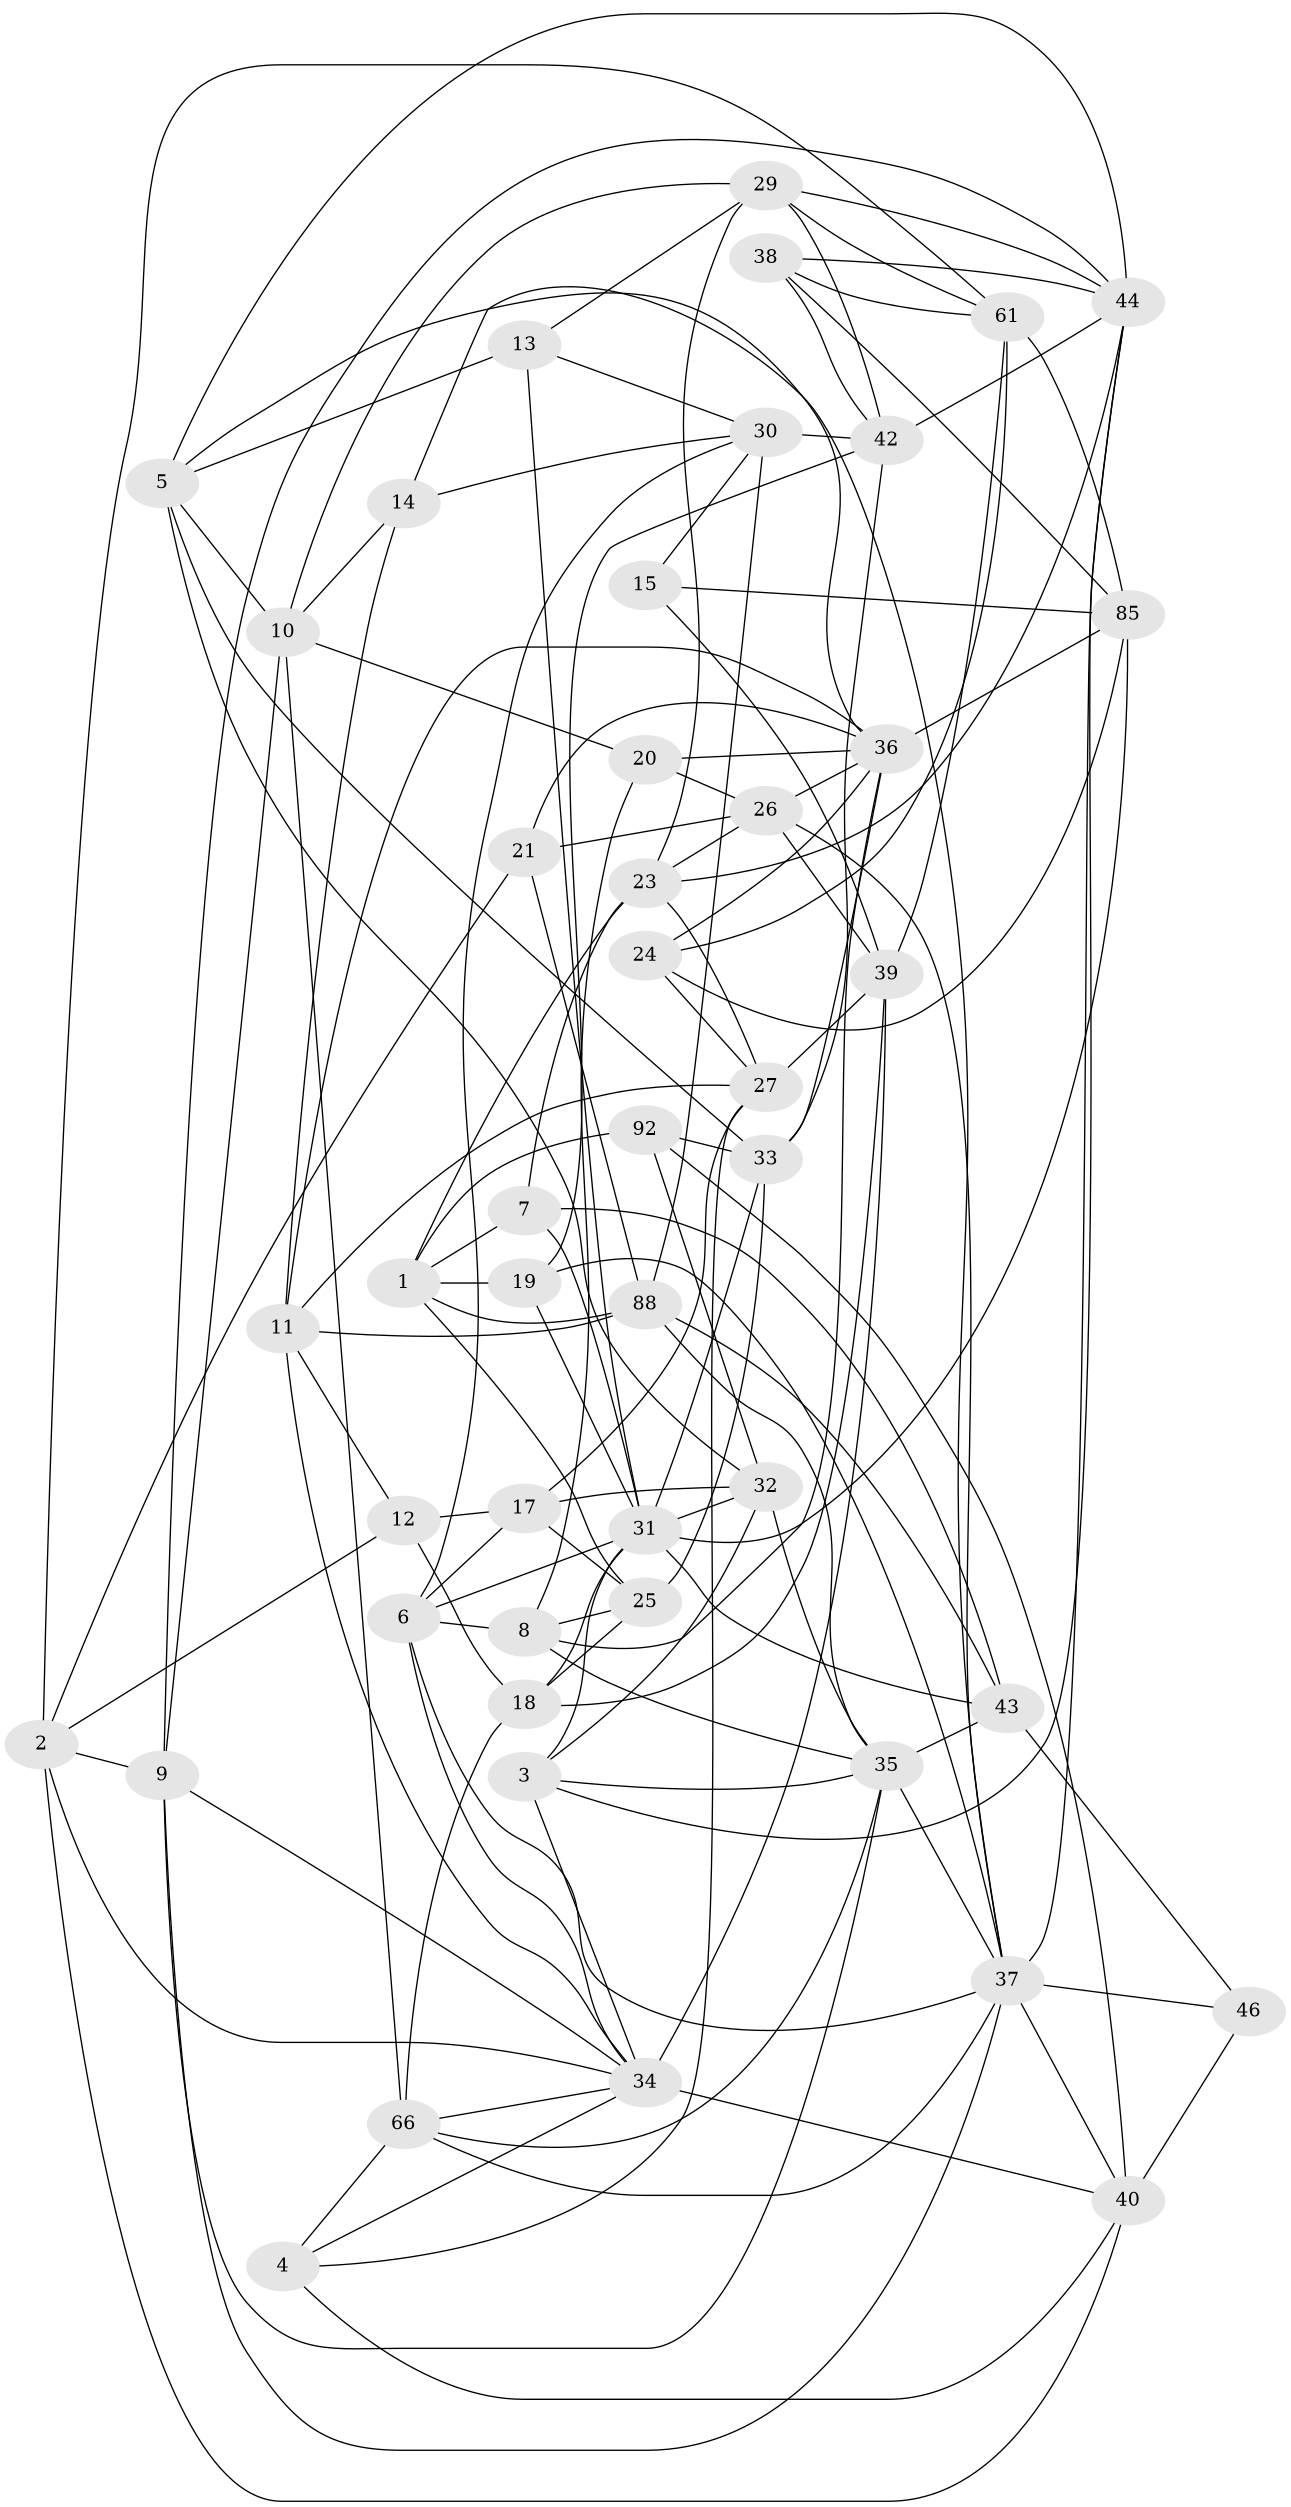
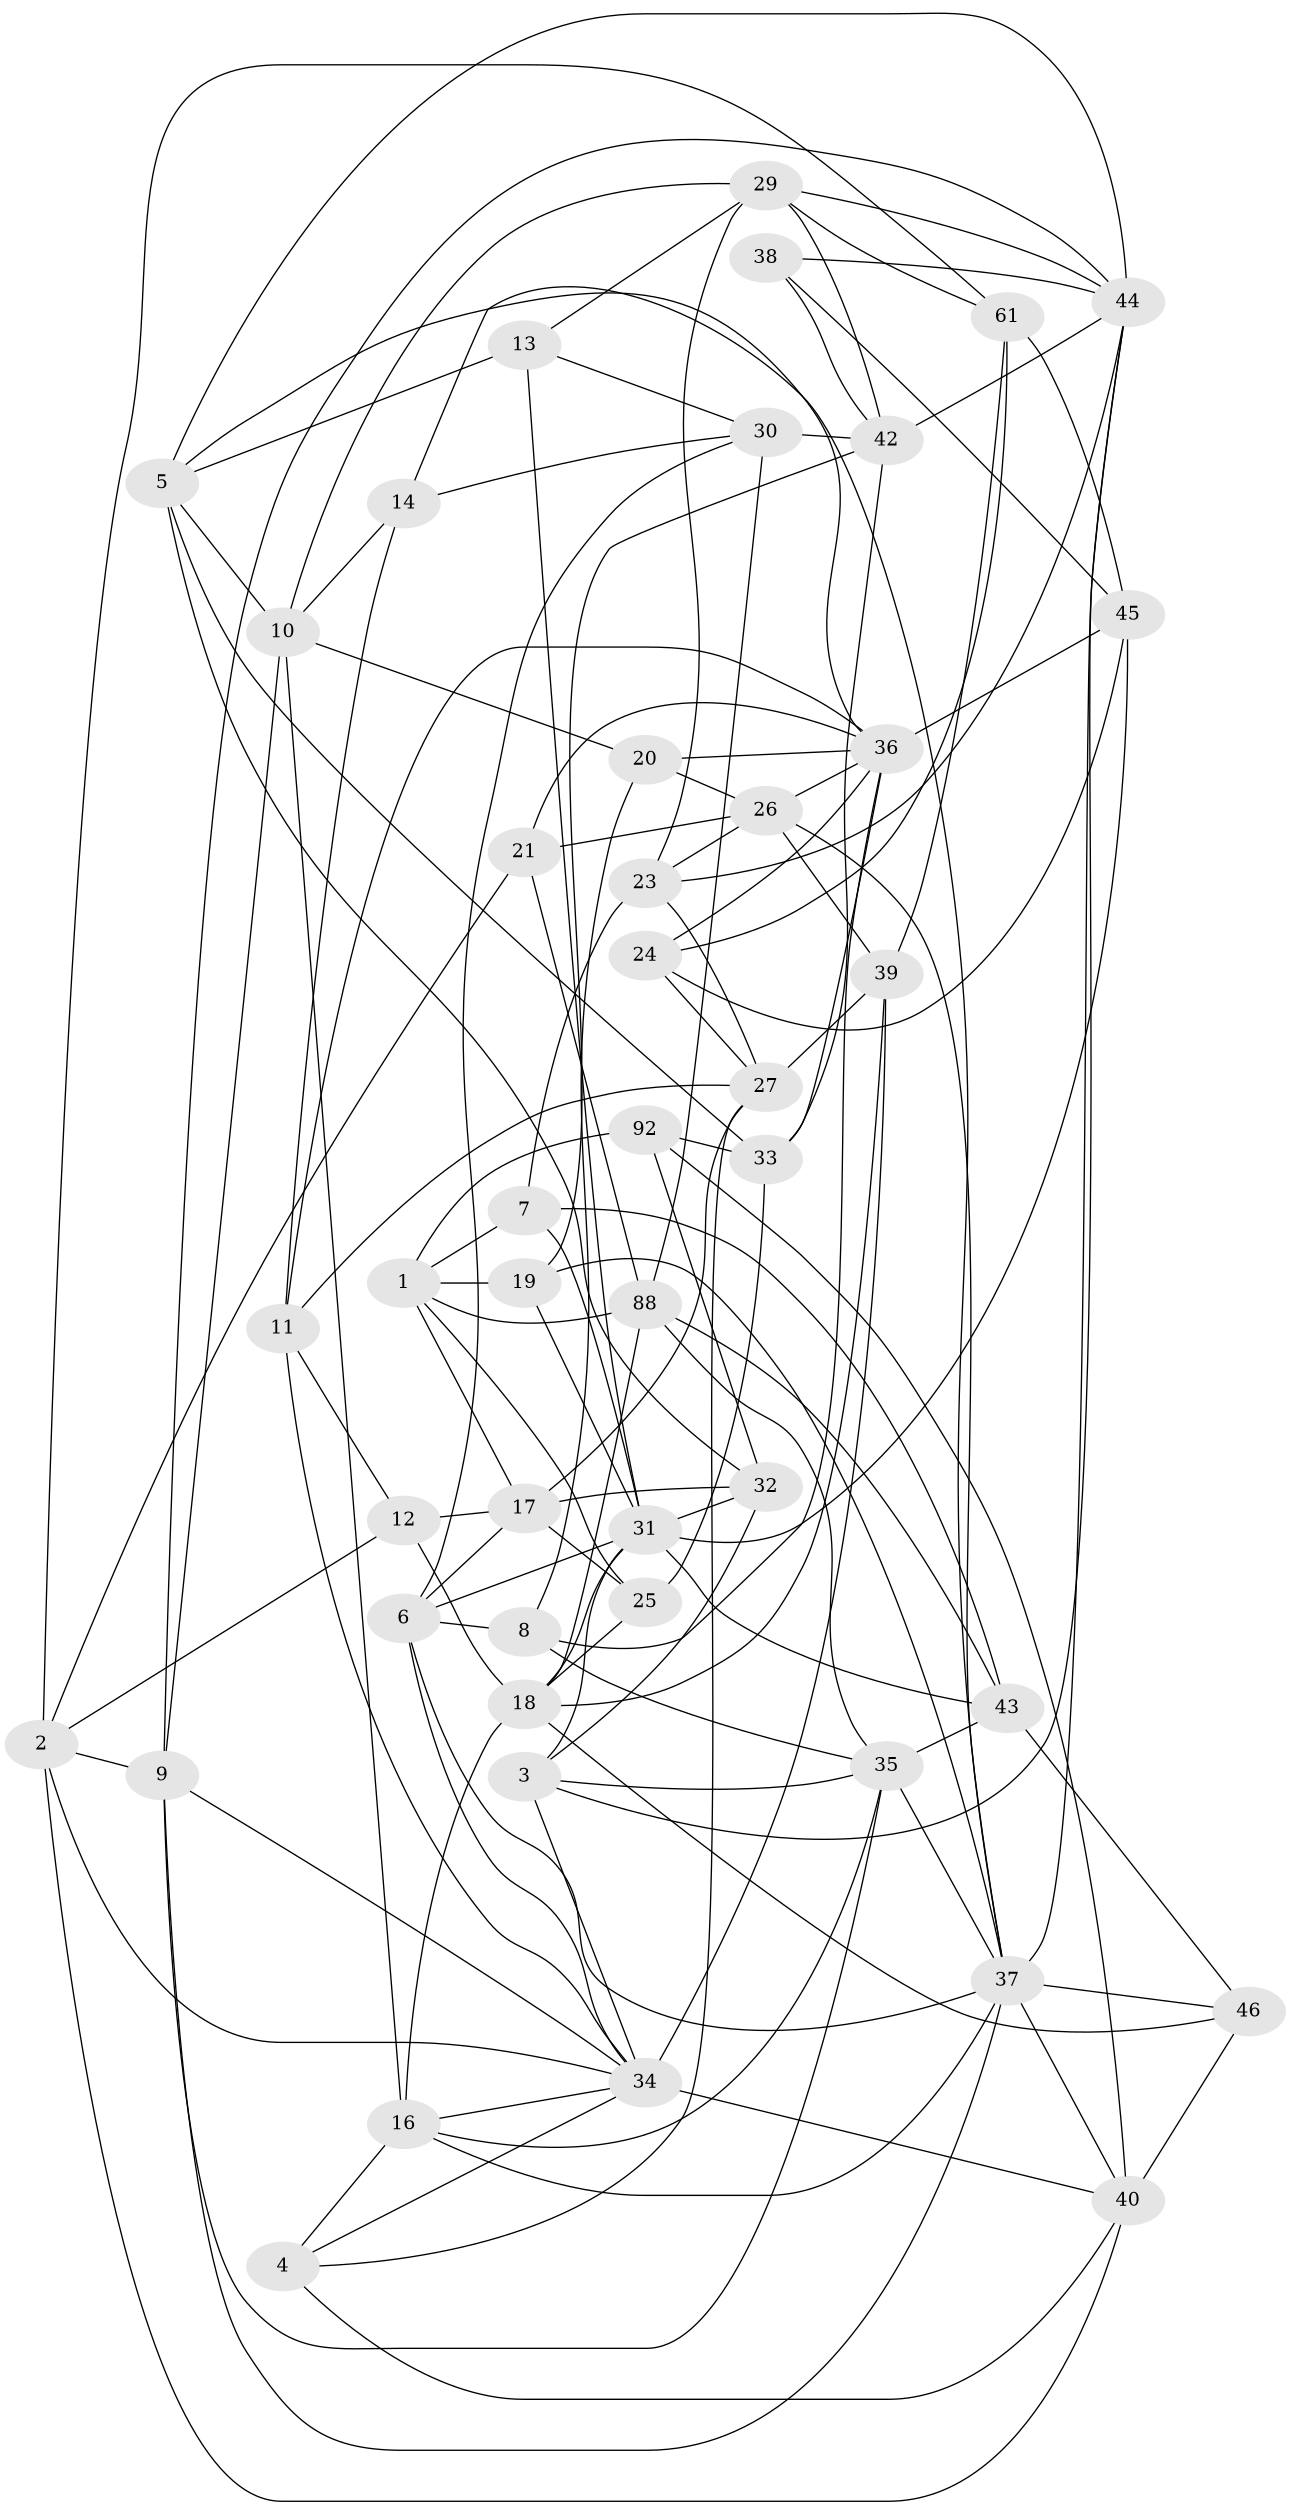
  graph {
    rankdir=LR
    node [color=gray90 style=filled]
    edge [weight=1.0]
    1
    7
    19
    n4 [label=92]
    23
    25
    n7 [label=88]
    31
    43
    37
    42
    40
    32
    33
    44
    27
    29
    26
    35
    30
    2
    9
    12
    21
    34
    n26 [label=61]
    10
    17
    18
    36
    39
    46
-   45 [label=85]
+   45
    3
    4
-   16 [label=66]
+   16
    5
    13
    20
    14
    6
    8
    11
-   15
    24
    38
    1 -- 7
    1 -- 19
    1 -- n4
-   1 -- 23
+   1 -- 17
    1 -- 25
    1 -- n7
    7 -- 23
    7 -- 31
    7 -- 43
    19 -- 31
    19 -- 37
    19 -- 42
    n4 -- 40
    n4 -- 32
    n4 -- 33
    23 -- 44
    23 -- 27
    23 -- 29
    23 -- 26
    25 -- 33
    n7 -- 43
    n7 -- 35
    n7 -- 30
    31 -- 43
    31 -- 32
-   31 -- 33
    31 -- 45
    43 -- 46
    37 -- 40
    37 -- 44
    37 -- 46
    42 -- 44
    40 -- 46
-   32 -- 35
    33 -- 42
    33 -- 36
    27 -- 39
    29 -- 42
    29 -- 44
    29 -- n26
    26 -- 37
    26 -- 36
    26 -- 39
    35 -- 43 [weight=2.0]
    35 -- 37
    30 -- 42
    2 -- 40
    2 -- 9
    2 -- 12
    2 -- 21
    2 -- 34
    2 -- n26
    9 -- 37
    9 -- 44
    9 -- 35
    9 -- 34
    9 -- 10
    12 -- 17
    12 -- 18
    21 -- n7
    21 -- 26
    21 -- 36
    34 -- 40
    34 -- 39
    n26 -- 45
    10 -- 29
    10 -- 16
    10 -- 20
    10 -- 14
    17 -- 25 [weight=2.0]
    17 -- 32
    17 -- 27
    18 -- 25
    18 -- 31
    18 -- 39
+   18 -- 46
    36 -- 45
    39 -- n26
    3 -- 31
    3 -- 32
    3 -- 44
    3 -- 35
    3 -- 34 [weight=2.0]
    4 -- 40
    4 -- 27
    4 -- 34
    4 -- 16
    16 -- 37
    16 -- 35
    16 -- 34
    16 -- 18
    5 -- 32
    5 -- 33
    5 -- 44
    5 -- 10
    5 -- 36
    5 -- 13
    13 -- 31
    13 -- 29
    13 -- 30
    20 -- 26
    20 -- 36
    14 -- 37
    14 -- 30
    6 -- 31
    6 -- 37
    6 -- 30
    6 -- 34
    6 -- 17
    6 -- 8
-   8 -- 25
    8 -- 35 [weight=2.0]
    8 -- 36
    8 -- 20
-   11 -- n7
+   18 -- n7
    11 -- 27
    11 -- 12
    11 -- 34
    11 -- 36
    11 -- 14
-   15 -- 30
-   15 -- 39
-   15 -- 45
    24 -- 27
    24 -- n26
    24 -- 36
    24 -- 45
    38 -- 42
    38 -- 44
-   38 -- n26
    38 -- 45
  }
